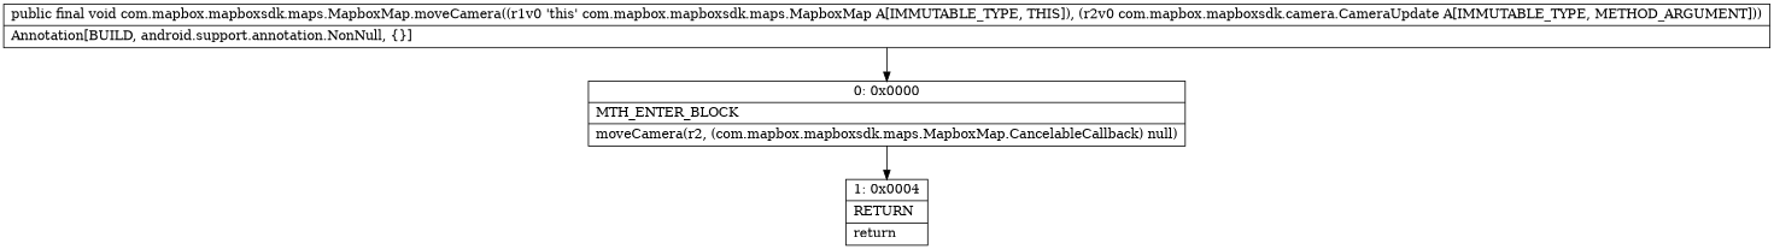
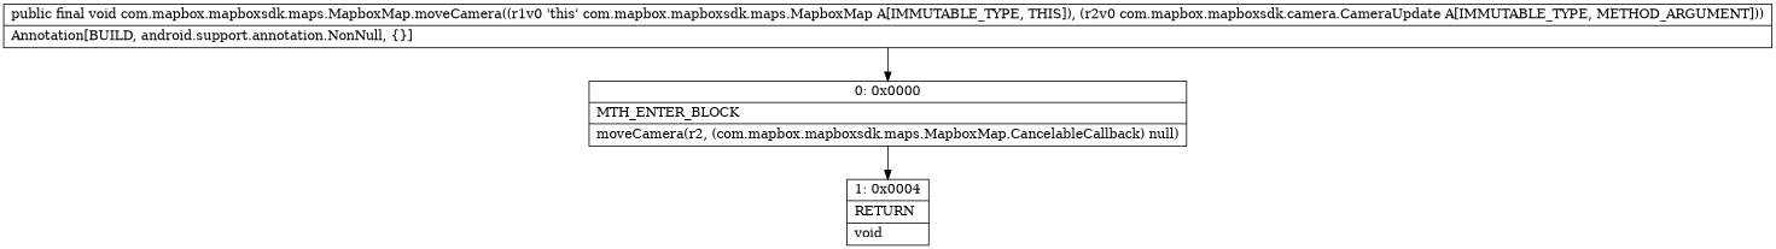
  digraph {
    node [shape=record]
    n1 [label="{0\:\ 0x0000|MTH_ENTER_BLOCK\l|moveCamera(r2, (com.mapbox.mapboxsdk.maps.MapboxMap.CancelableCallback) null)\l}"]
-   n2 [label="{1\:\ 0x0004|RETURN\l|return\l}"]
+   n2 [label="{1\:\ 0x0004|RETURN\l|void\l}"]
    n3 [label="{public final void com.mapbox.mapboxsdk.maps.MapboxMap.moveCamera((r1v0 'this' com.mapbox.mapboxsdk.maps.MapboxMap A[IMMUTABLE_TYPE, THIS]), (r2v0 com.mapbox.mapboxsdk.camera.CameraUpdate A[IMMUTABLE_TYPE, METHOD_ARGUMENT]))  | Annotation[BUILD, android.support.annotation.NonNull, \{\}]\l}"]
    n1 -> n2
    n3 -> n1
  }
